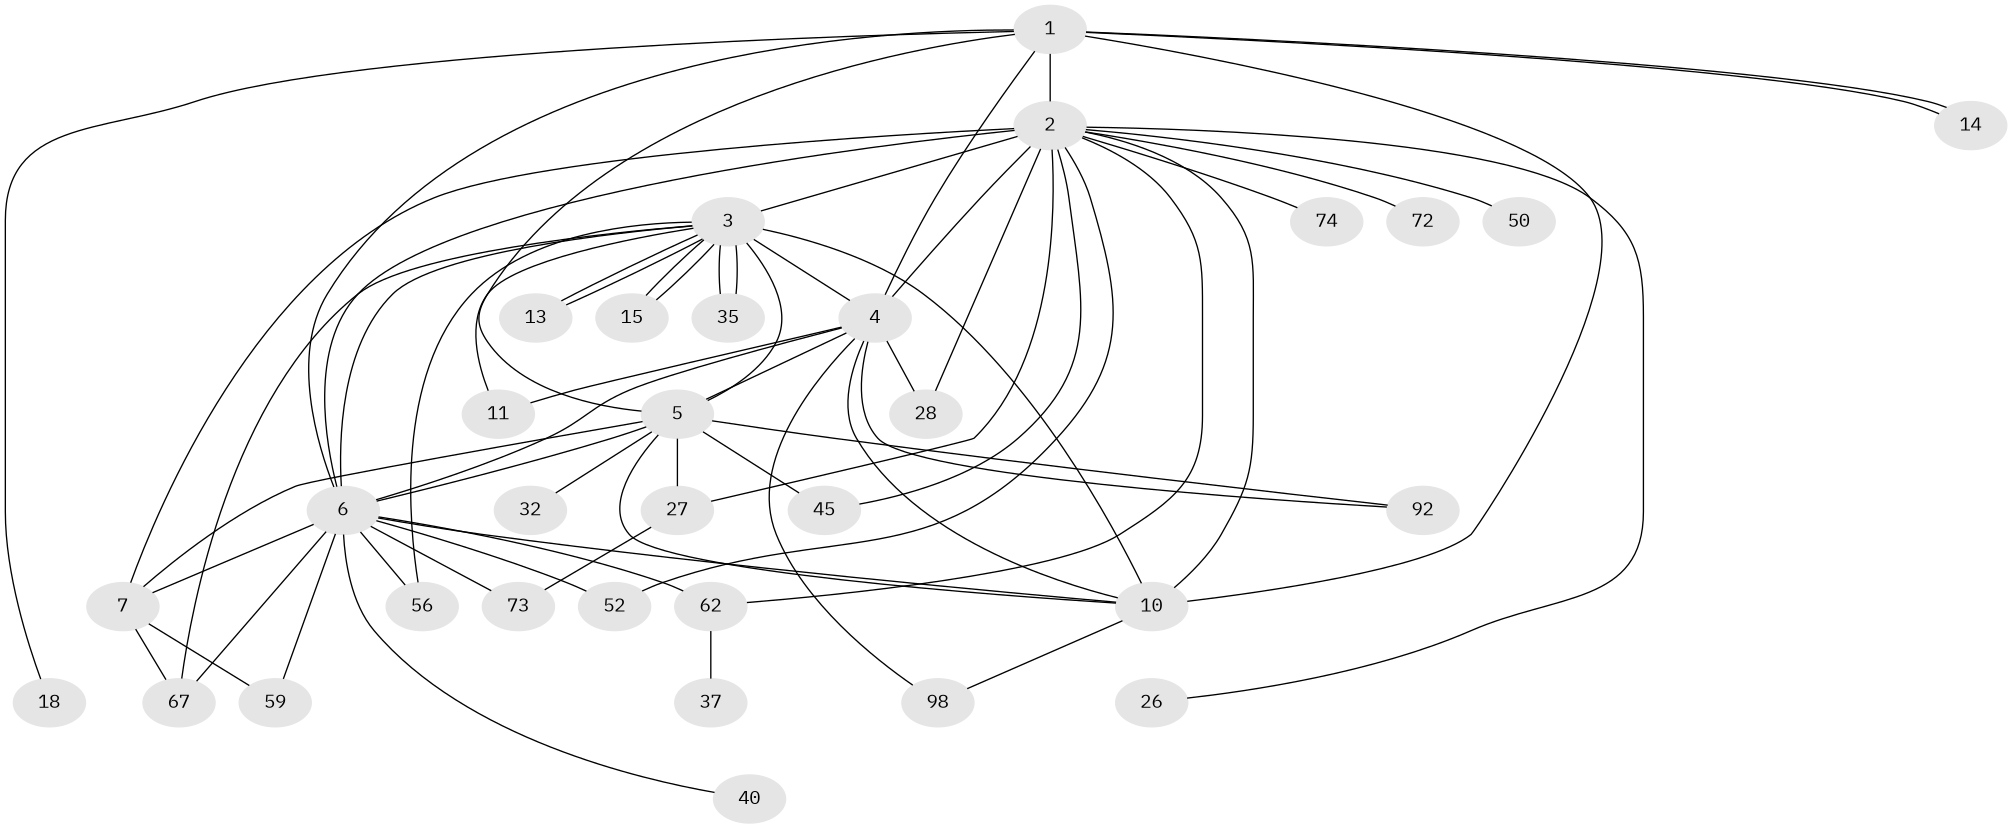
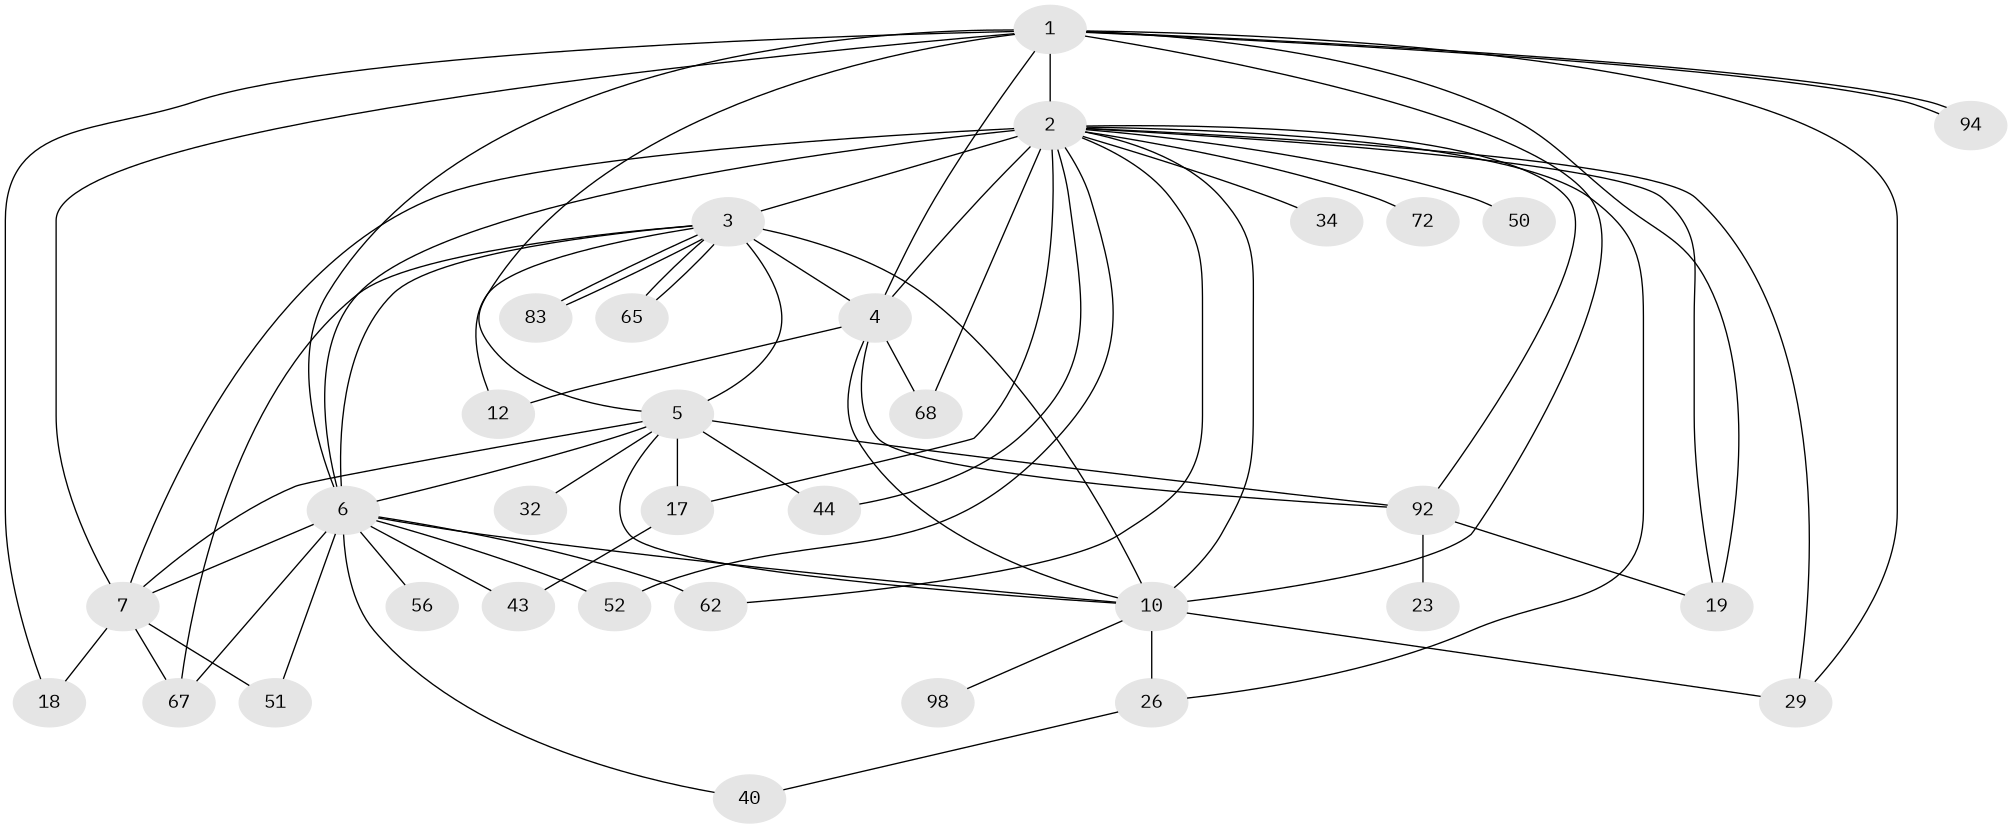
  graph {
    fontname="IBM Plex Mono"
    node [color=gray90 fontname="IBM Plex Mono" style=filled]
    edge [fontname="IBM Plex Mono"]
    1 [super="+16"]
    2 [super="+8"]
    4 [super="+9"]
    5 [super="+41"]
    6 [super="+24"]
    7 [super="+33"]
    10 [super="+21"]
-   14 [super="+45"]
+   14 [super="+45" label=94]
    18
+   19 [super="+48"]
+   29 [super="+47"]
    3 [super="+31"]
    n13 [label=92 super="+39"]
    n14 [label=62]
    26
-   27
-   28
-   34 [label=74]
+   27 [label=17]
+   28 [label=68]
+   34
    n19 [label=72]
-   44 [super="+49" label=45]
+   44 [super="+49"]
    50
    52
-   13 [super="+25"]
-   11
-   15
+   13 [super="+25" label=83]
+   11 [label=12]
+   15 [label=65]
    n26 [label=67]
-   35
    n28 [label=56]
    n29 [label=98]
    32
-   43 [label=73]
+   43
    40
-   51 [label=59]
-   37
+   51
+   23
    1 -- 2 [weight=3]
    1 -- 4 [weight=2]
    1 -- 5
    1 -- 6
+   1 -- 7
    1 -- 10
    1 -- 14
    1 -- 14
    1 -- 18
+   1 -- 19
+   1 -- 29
    2 -- 4 [weight=4]
    2 -- 6 [weight=2]
    2 -- 7 [weight=2]
    2 -- 10 [weight=3]
+   2 -- 19
+   2 -- 29
    2 -- 3 [weight=3]
+   2 -- n13
    2 -- n14
    2 -- 26
    2 -- 27
    2 -- 28
    2 -- 34
    2 -- n19
    2 -- 44
    2 -- 50
    2 -- 52
-   4 -- 5 [weight=2]
-   4 -- 6 [weight=3]
    4 -- 10 [weight=2]
    4 -- n13
    4 -- 28
    4 -- 11
-   4 -- n29
    5 -- 6
    5 -- 7 [weight=2]
    5 -- 10
    5 -- n13
    5 -- 27
    5 -- 44 [weight=2]
    5 -- 32
    6 -- 7
    6 -- 10
    6 -- n14
    6 -- 52
    6 -- n26
    6 -- n28
    6 -- 43
    6 -- 40
    6 -- 51
+   7 -- 18
    7 -- n26
    7 -- 51
+   10 -- 29
+   10 -- 26
    10 -- n29
    3 -- 4 [weight=2]
    3 -- 5
    3 -- 6
    3 -- 10
    3 -- 13
    3 -- 13
    3 -- 11
    3 -- 15
    3 -- 15
    3 -- n26
-   3 -- 35
-   3 -- 35
-   3 -- n28
-   n14 -- 37
+   n13 -- 19
+   n13 -- 23
+   26 -- 40
    27 -- 43
  }
